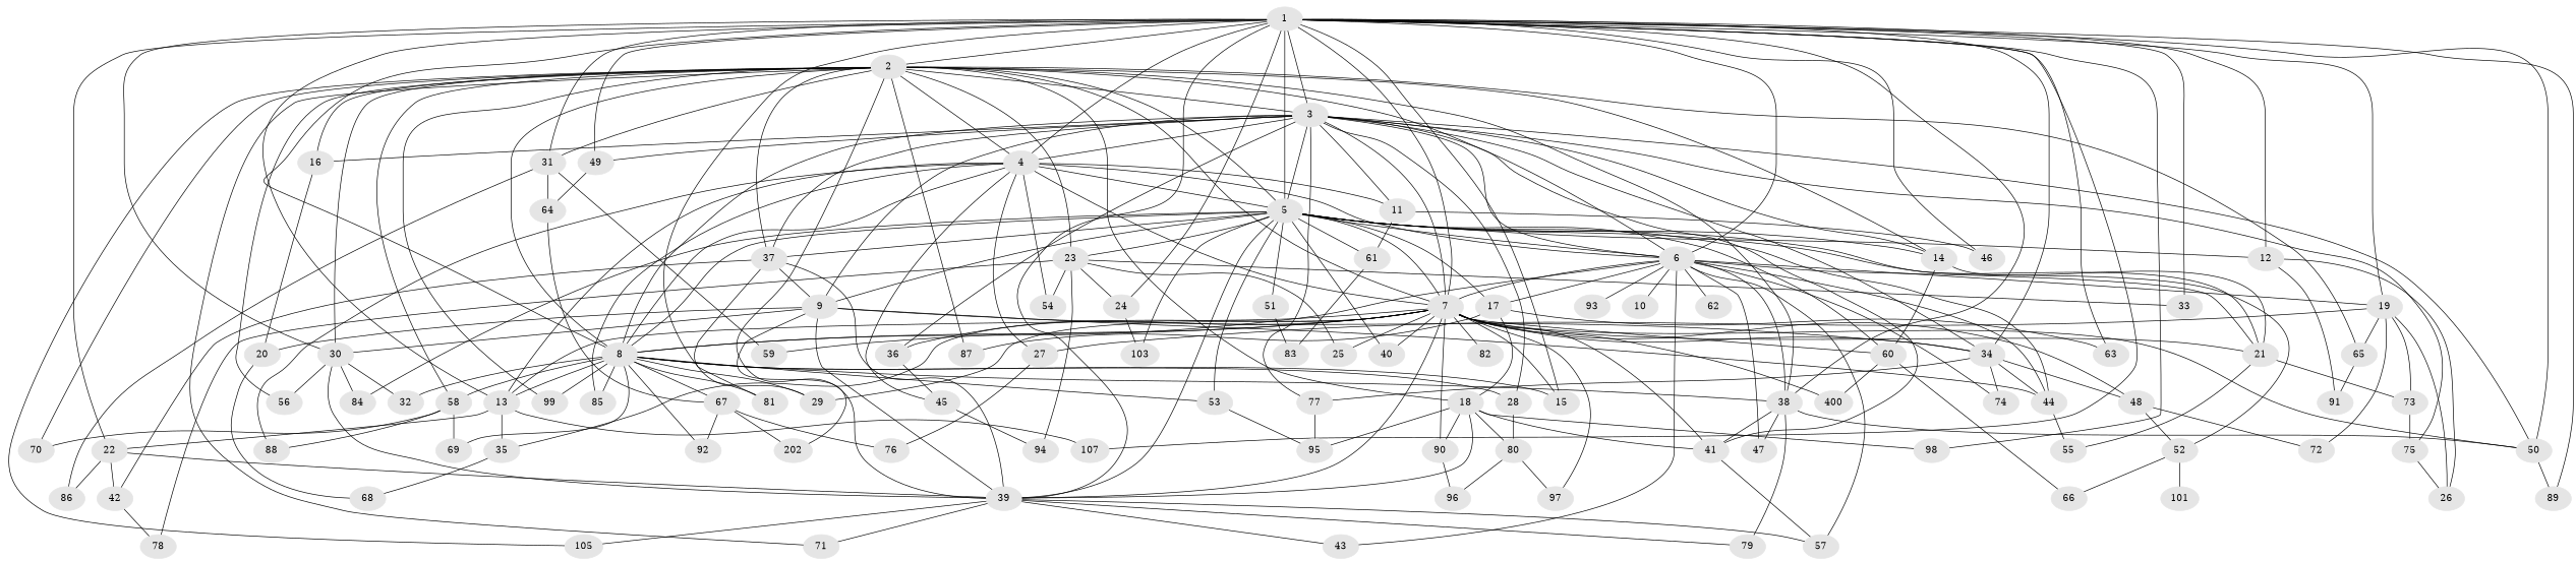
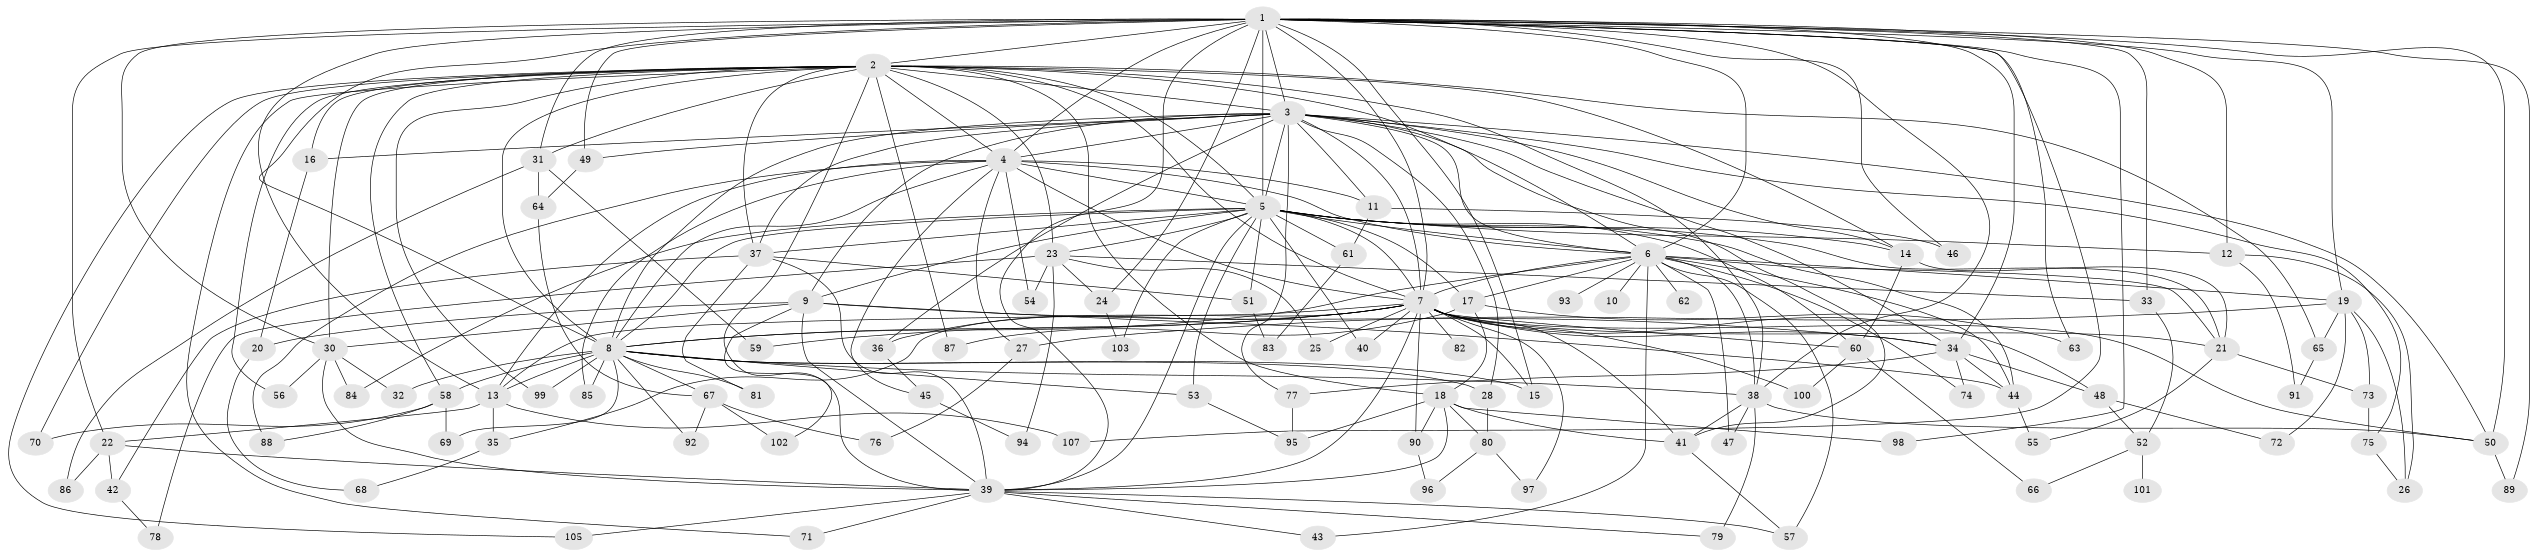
  graph {
    node [color=gray90 style=filled]
    edge [weight=1.0]
    1
    2
    3
    4
    5
    6
    7
    8
    12
    13
    15
    19
    22
    24
-   29
    30
    31
    33
    34
    38
    39
    46
    49
    50
    63
    89
    98
    n28 [label=107]
    14
    16
    18
    23
    37
    56
    58
    65
    70
    71
    87
    99
    105
    9
    11
    28
    36
    41
    75
    77
    27
    45
    54
    85
    88
    17
    21
    40
    44
    51
    52
    53
    60
    61
    84
    103
    10
    43
    47
    57
    62
    74
    93
    25
    35
    48
    59
    82
    90
    97
-   100 [label=400]
+   100
    32
    67
    69
    81
    92
    26
    91
    72
    73
    42
    86
    64
    79
    20
    80
    95
    78
    94
-   102 [label=202]
+   102
    76
    55
    83
    66
    101
    68
    96
    1 -- 2 [weight=2.0]
    1 -- 3 [weight=2.0]
    1 -- 4 [weight=3.0]
    1 -- 5 [weight=4.0]
    1 -- 6 [weight=2.0]
    1 -- 7 [weight=3.0]
    1 -- 8 [weight=2.0]
    1 -- 12
    1 -- 13
    1 -- 15
    1 -- 19
    1 -- 22
    1 -- 24
-   1 -- 29
    1 -- 30
    1 -- 31
    1 -- 33
    1 -- 34
    1 -- 38
    1 -- 39
    1 -- 46
    1 -- 49
    1 -- 50
    1 -- 63
    1 -- 89
    1 -- 98
    1 -- n28
    2 -- 3
    2 -- 4
    2 -- 5 [weight=2.0]
    2 -- 6
    2 -- 7
    2 -- 8
    2 -- 30 [weight=2.0]
    2 -- 31
    2 -- 38
    2 -- 39
    2 -- 14
    2 -- 16
    2 -- 18
    2 -- 23
    2 -- 37
    2 -- 56
    2 -- 58
    2 -- 65
    2 -- 70
    2 -- 71
    2 -- 87
    2 -- 99
    2 -- 105
    3 -- 4
    3 -- 5 [weight=2.0]
    3 -- 6
    3 -- 7
    3 -- 8
    3 -- 34
    3 -- 49
    3 -- 50
    3 -- 14 [weight=2.0]
    3 -- 16
    3 -- 37
    3 -- 9
    3 -- 11
    3 -- 28
    3 -- 36
    3 -- 41
    3 -- 75
    3 -- 77
    4 -- 5 [weight=2.0]
    4 -- 6
    4 -- 7
    4 -- 8 [weight=2.0]
    4 -- 13
    4 -- 11
    4 -- 27
    4 -- 45
    4 -- 54
    4 -- 85
    4 -- 88
    5 -- 6 [weight=2.0]
    5 -- 7 [weight=2.0]
    5 -- 8 [weight=3.0]
    5 -- 12
    5 -- 39
    5 -- 14 [weight=2.0]
    5 -- 23
    5 -- 37
    5 -- 9
    5 -- 17 [weight=2.0]
    5 -- 21
    5 -- 40
    5 -- 44 [weight=2.0]
    5 -- 51
-   5 -- 52
+   33 -- 52
    5 -- 53
    5 -- 60
    5 -- 61
    5 -- 84
    5 -- 103
    6 -- 7
    6 -- 8
    6 -- 19
    6 -- 38
    6 -- 17
    6 -- 21
    6 -- 44
    6 -- 10
    6 -- 43
    6 -- 47
    6 -- 57
    6 -- 62
    6 -- 74
    6 -- 93
    7 -- 8
    7 -- 13
    7 -- 15
-   7 -- 29
    7 -- 34
    7 -- 39
    7 -- 50
    7 -- 36
    7 -- 41
    7 -- 21
    7 -- 40
    7 -- 60
    7 -- 25
    7 -- 35
    7 -- 48
    7 -- 59
    7 -- 82
    7 -- 90
    7 -- 97
    7 -- 100
    8 -- 13
    8 -- 15
-   8 -- 29
    8 -- 38
    8 -- 58
    8 -- 99
    8 -- 28
    8 -- 85
    8 -- 53
    8 -- 32
    8 -- 67
    8 -- 69
    8 -- 81
    8 -- 92
    12 -- 26
    12 -- 91
    13 -- 22
    13 -- n28
    13 -- 35
    19 -- 65
    19 -- 27
    19 -- 26
    19 -- 72
    19 -- 73
    22 -- 39
    22 -- 42
    22 -- 86
    24 -- 103
    30 -- 39
    30 -- 56
    30 -- 84
    30 -- 32
    31 -- 59
    31 -- 86
    31 -- 64
    34 -- 77
    34 -- 44
    34 -- 74
    34 -- 48
    38 -- 50
    38 -- 41
    38 -- 47
    38 -- 79
    39 -- 71
    39 -- 105
    39 -- 43
    39 -- 57
    39 -- 79
    49 -- 64
    50 -- 89
    14 -- 21
    14 -- 60
    16 -- 20
    18 -- 39
    18 -- 98
    18 -- 41
    18 -- 90
    18 -- 80
    18 -- 95
    23 -- 24
    23 -- 33
    23 -- 54
    23 -- 25
    23 -- 78
    23 -- 94
    37 -- 39 [weight=2.0]
-   37 -- 9
+   37 -- 51
    37 -- 81
    37 -- 42
    58 -- 70
    58 -- 88
    58 -- 69
    65 -- 91
    9 -- 30
    9 -- 34
    9 -- 39
    9 -- 44
    9 -- 20
    9 -- 102
    11 -- 46
    11 -- 61
    28 -- 80
    36 -- 45
    41 -- 57
    75 -- 26
    77 -- 95
    27 -- 76
    45 -- 94
    17 -- 63
    17 -- 18
    17 -- 87
    21 -- 73
    21 -- 55
    44 -- 55
    51 -- 83
    52 -- 66
    52 -- 101
    53 -- 95
    60 -- 100
    60 -- 66
    61 -- 83
    35 -- 68
    48 -- 52
    48 -- 72
    90 -- 96
    67 -- 92
    67 -- 102
    67 -- 76
    73 -- 75
    42 -- 78
    64 -- 67
    20 -- 68
    80 -- 97
    80 -- 96
  }
